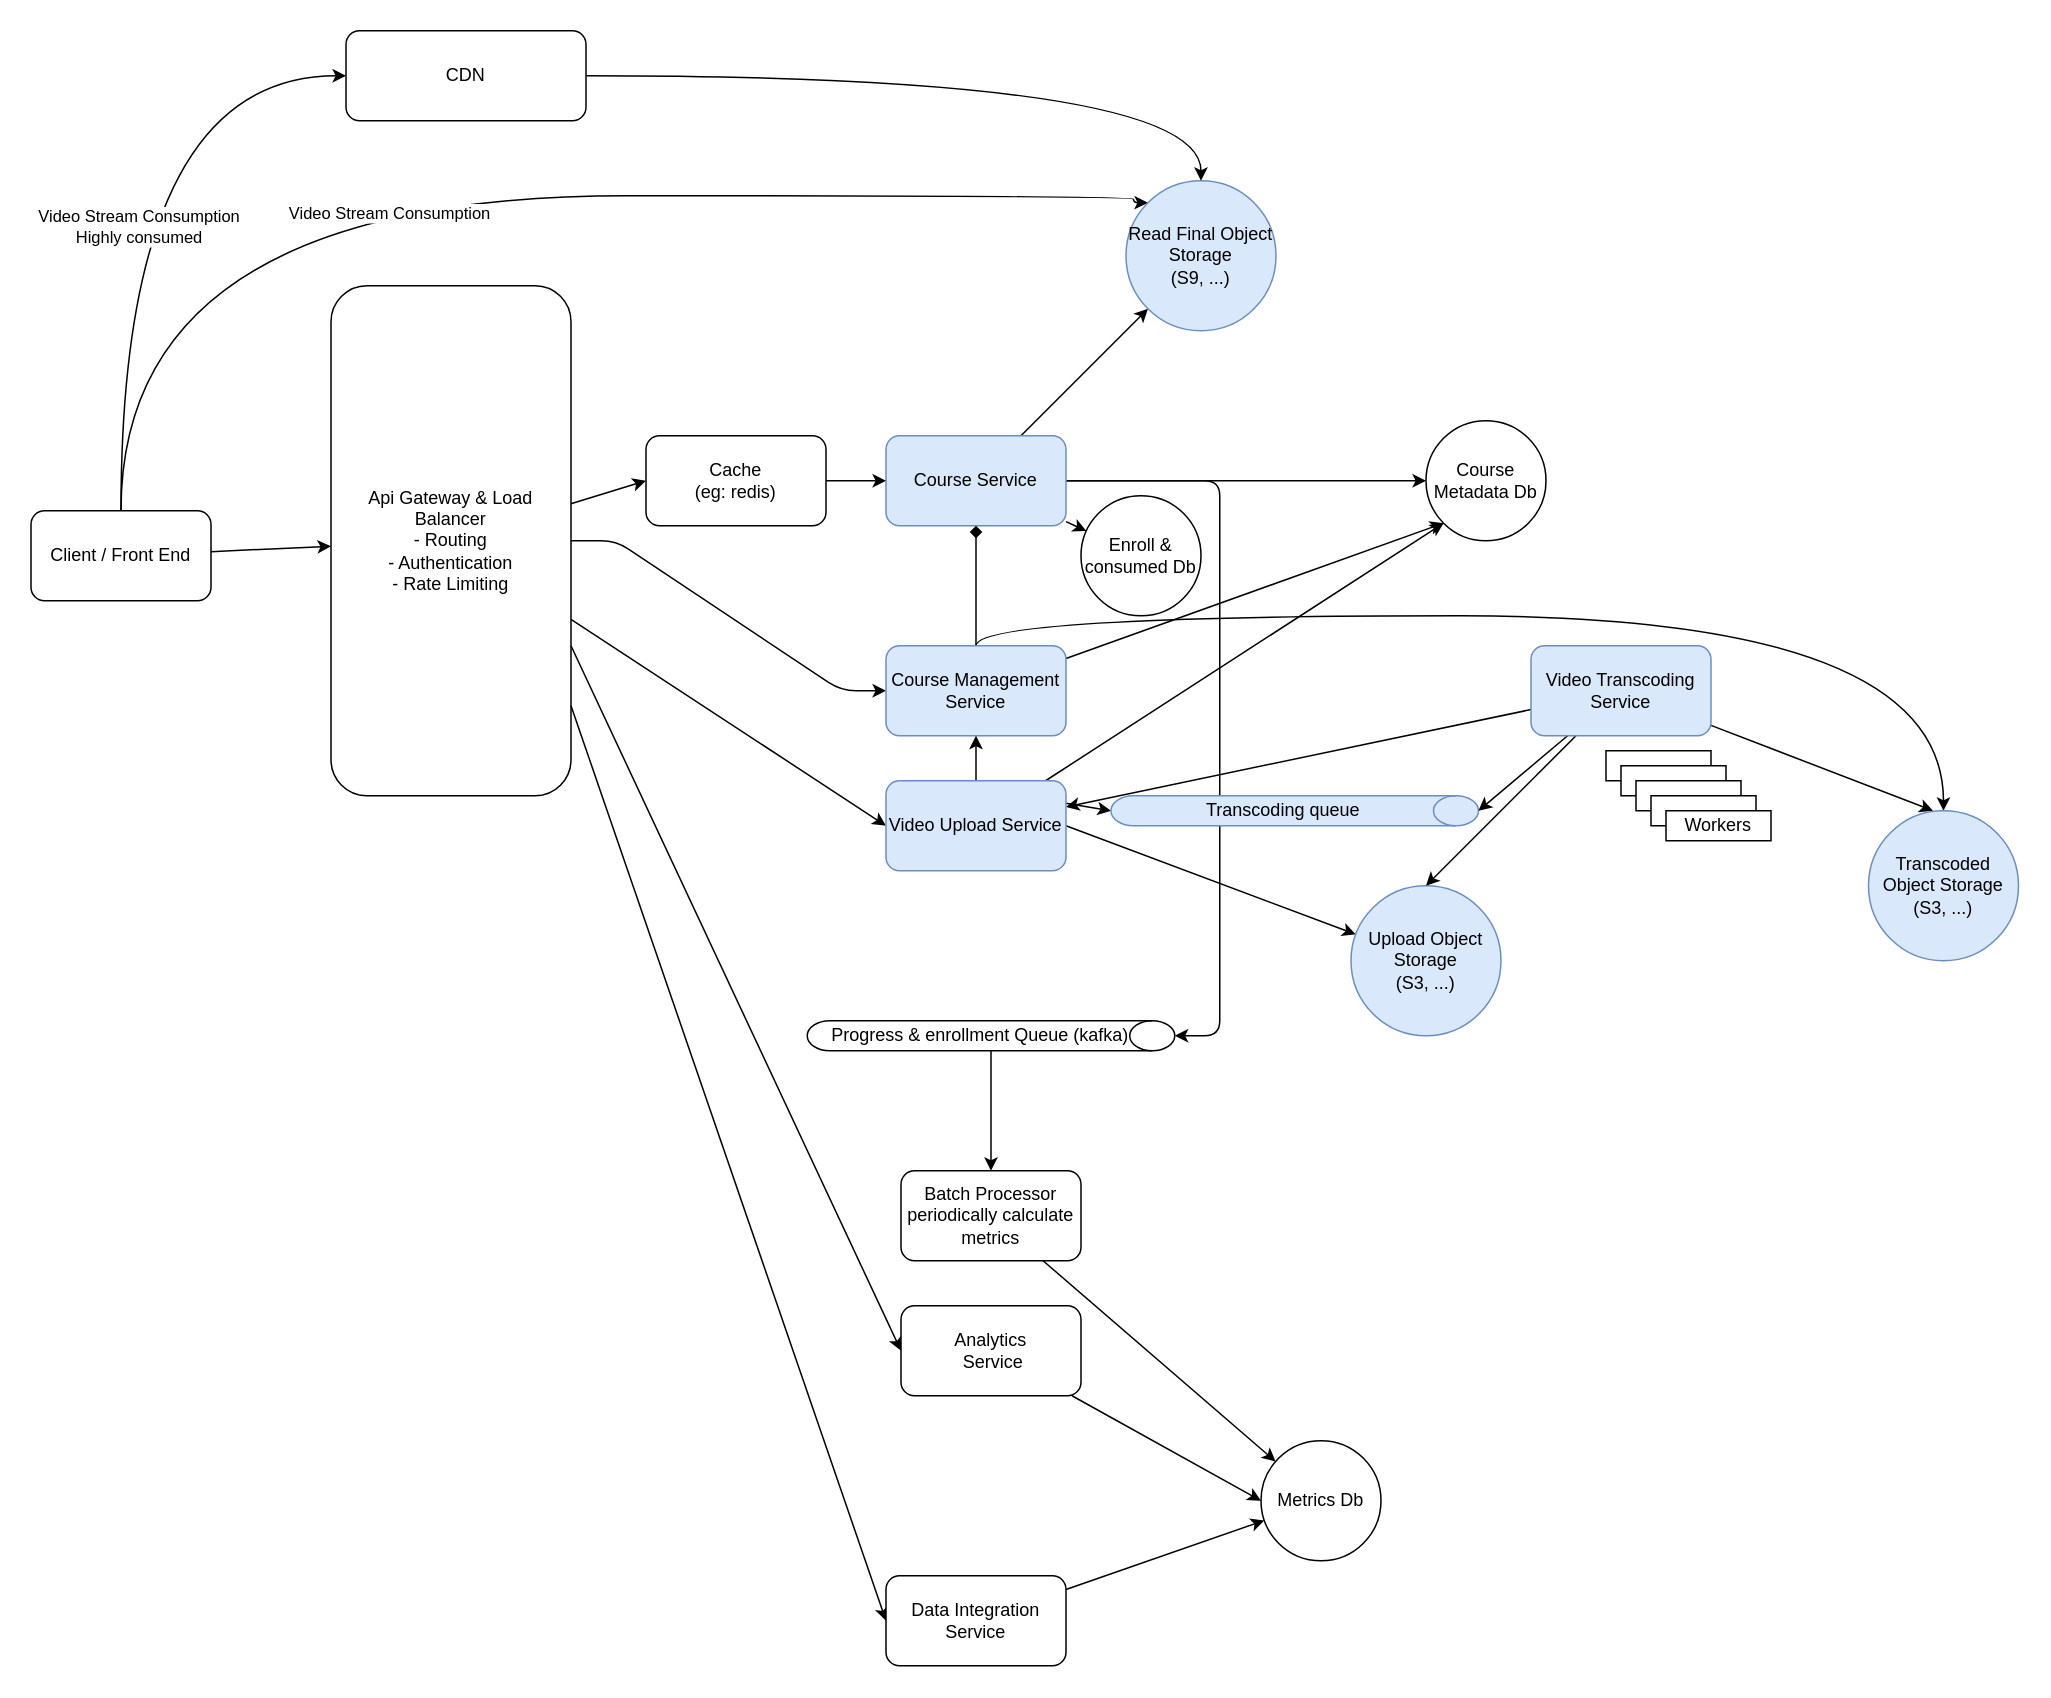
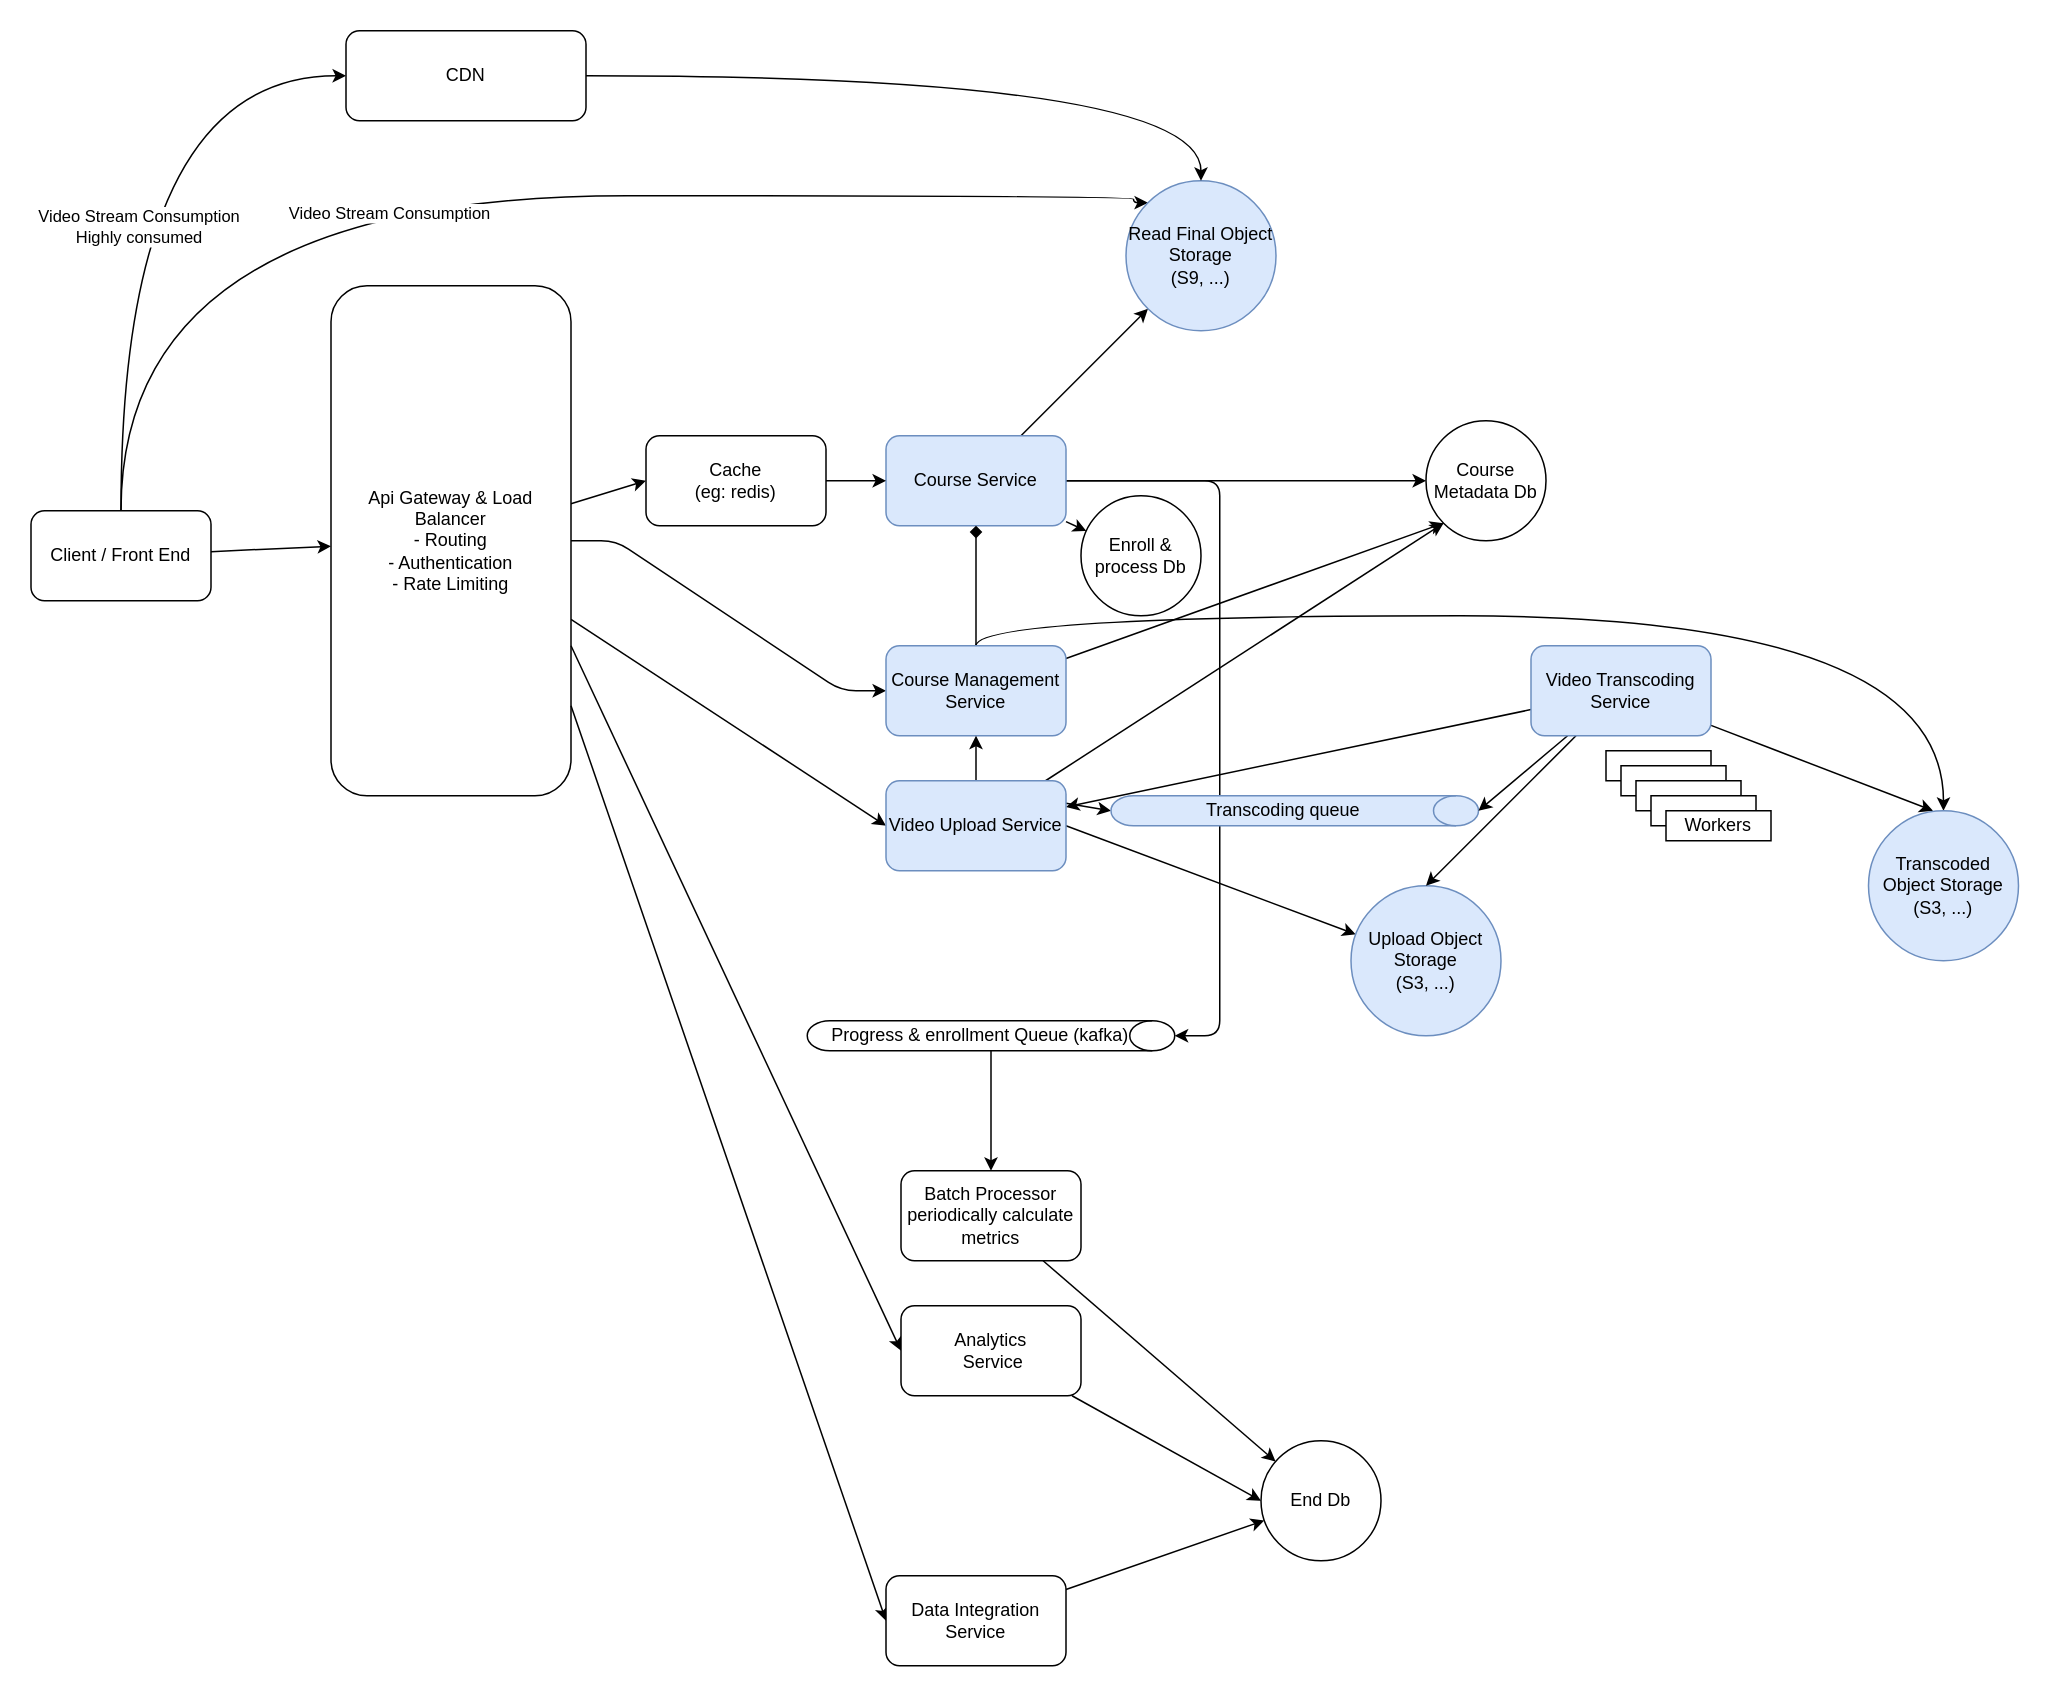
  <mxCell id="0" />
  <mxCell id="1" parent="0" />
  <mxCell id="2" style="edgeStyle=none;html=1;" edge="1" parent="1" source="5" target="9"><mxGeometry relative="1" as="geometry" /></mxCell>
  <mxCell id="3" style="edgeStyle=orthogonalEdgeStyle;html=1;entryX=0;entryY=0;entryDx=0;entryDy=0;curved=1;" edge="1" parent="1" source="5" target="15"><mxGeometry relative="1" as="geometry"><Array as="points"><mxPoint x="80" y="130" /><mxPoint x="755" y="130" /></Array></mxGeometry></mxCell>
  <mxCell id="4" value="Video Stream Consumption" style="edgeLabel;html=1;align=center;verticalAlign=middle;resizable=0;points=[];" vertex="1" connectable="0" parent="3"><mxGeometry x="-0.138" y="-11" relative="1" as="geometry"><mxPoint as="offset" /></mxGeometry></mxCell>
  <mxCell id="5" value="Client / Front End" style="rounded=1;whiteSpace=wrap;html=1;" vertex="1" parent="1"><mxGeometry y="340" width="120" height="60" as="geometry" x="20" /></mxCell>
  <mxCell id="6" style="edgeStyle=none;html=1;entryX=0;entryY=0.5;entryDx=0;entryDy=0;" edge="1" parent="1" source="9" target="23"><mxGeometry relative="1" as="geometry" /></mxCell>
  <mxCell id="7" style="edgeStyle=entityRelationEdgeStyle;html=1;" edge="1" parent="1" source="9" target="40"><mxGeometry relative="1" as="geometry" /></mxCell>
  <mxCell id="8" style="edgeStyle=none;html=1;entryX=0;entryY=0.5;entryDx=0;entryDy=0;" edge="1" parent="1" source="9" target="56"><mxGeometry relative="1" as="geometry" /></mxCell>
  <mxCell id="9" value="Api Gateway &amp;amp; Load Balancer&lt;br&gt;- Routing&lt;br&gt;- Authentication&lt;br&gt;- Rate Limiting" style="rounded=1;whiteSpace=wrap;html=1;" vertex="1" parent="1"><mxGeometry x="220" y="190" width="160" height="340" as="geometry" /></mxCell>
  <mxCell id="10" style="edgeStyle=none;html=1;" edge="1" parent="1" source="14" target="15"><mxGeometry relative="1" as="geometry" /></mxCell>
  <mxCell id="11" style="edgeStyle=none;html=1;" edge="1" parent="1" source="14" target="16"><mxGeometry relative="1" as="geometry" /></mxCell>
  <mxCell id="12" style="edgeStyle=none;html=1;" edge="1" parent="1" source="14" target="17"><mxGeometry relative="1" as="geometry" /></mxCell>
  <mxCell id="13" style="edgeStyle=entityRelationEdgeStyle;html=1;" edge="1" parent="1" source="14" target="32"><mxGeometry relative="1" as="geometry" /></mxCell>
  <mxCell id="14" value="Course Service" style="rounded=1;whiteSpace=wrap;html=1;fillColor=#dae8fc;strokeColor=#6c8ebf;" vertex="1" parent="1"><mxGeometry x="590" y="290" width="120" height="60" as="geometry" /></mxCell>
  <mxCell id="15" value="Read Final Object Storage&lt;br&gt;(S9, ...)" style="ellipse;whiteSpace=wrap;html=1;aspect=fixed;fillColor=#dae8fc;strokeColor=#6c8ebf;" vertex="1" parent="1"><mxGeometry x="750" y="120" width="100" height="100" as="geometry" /></mxCell>
  <mxCell id="16" value="Course Metadata Db" style="ellipse;whiteSpace=wrap;html=1;aspect=fixed;" vertex="1" parent="1"><mxGeometry x="950" y="280" width="80" height="80" as="geometry" /></mxCell>
- <mxCell id="17" value="Enroll &amp;amp; consumed Db" style="ellipse;whiteSpace=wrap;html=1;aspect=fixed;" vertex="1" parent="1"><mxGeometry x="720" y="330" width="80" height="80" as="geometry" /></mxCell>
+ <mxCell id="17" value="Enroll &amp;amp; process Db" style="ellipse;whiteSpace=wrap;html=1;aspect=fixed;" vertex="1" parent="1"><mxGeometry x="720" y="330" width="80" height="80" as="geometry" /></mxCell>
  <mxCell id="18" style="edgeStyle=orthogonalEdgeStyle;html=1;curved=1;exitX=0.5;exitY=0;exitDx=0;exitDy=0;entryX=0;entryY=0.5;entryDx=0;entryDy=0;" edge="1" parent="1" source="5" target="21"><mxGeometry relative="1" as="geometry"><mxPoint x="90" y="350" as="sourcePoint" /><mxPoint x="540" y="110" as="targetPoint" /></mxGeometry></mxCell>
  <mxCell id="19" value="Video Stream Consumption&lt;br&gt;Highly consumed" style="edgeLabel;html=1;align=center;verticalAlign=middle;resizable=0;points=[];" vertex="1" connectable="0" parent="18"><mxGeometry x="-0.138" y="-11" relative="1" as="geometry"><mxPoint as="offset" /></mxGeometry></mxCell>
  <mxCell id="20" style="edgeStyle=orthogonalEdgeStyle;html=1;entryX=0.5;entryY=0;entryDx=0;entryDy=0;curved=1;" edge="1" parent="1" source="21" target="15"><mxGeometry relative="1" as="geometry" /></mxCell>
  <mxCell id="21" value="CDN" style="rounded=1;whiteSpace=wrap;html=1;" vertex="1" parent="1"><mxGeometry x="230" y="20" width="160" height="60" as="geometry" /></mxCell>
  <mxCell id="22" style="html=1;" edge="1" parent="1" source="23" target="14"><mxGeometry relative="1" as="geometry" /></mxCell>
  <mxCell id="23" value="Cache&lt;br&gt;(eg: redis)" style="rounded=1;whiteSpace=wrap;html=1;" vertex="1" parent="1"><mxGeometry x="430" y="290" width="120" height="60" as="geometry" /></mxCell>
  <mxCell id="24" style="edgeStyle=none;html=1;entryX=0;entryY=0.5;entryDx=0;entryDy=0;" edge="1" parent="1" target="27"><mxGeometry relative="1" as="geometry"><mxPoint x="380" y="430" as="sourcePoint" /></mxGeometry></mxCell>
  <mxCell id="25" style="edgeStyle=none;html=1;entryX=0;entryY=0.5;entryDx=0;entryDy=0;" edge="1" parent="1" target="29"><mxGeometry relative="1" as="geometry"><mxPoint x="380" y="470" as="sourcePoint" /></mxGeometry></mxCell>
  <mxCell id="26" style="edgeStyle=none;html=1;entryX=0;entryY=0.5;entryDx=0;entryDy=0;" edge="1" parent="1" source="27" target="30"><mxGeometry relative="1" as="geometry" /></mxCell>
  <mxCell id="27" value="Analytics&lt;br&gt;&amp;nbsp;Service" style="rounded=1;whiteSpace=wrap;html=1;" vertex="1" parent="1"><mxGeometry x="600" y="870" width="120" height="60" as="geometry" /></mxCell>
  <mxCell id="28" style="edgeStyle=none;html=1;" edge="1" parent="1" source="29" target="30"><mxGeometry relative="1" as="geometry" /></mxCell>
  <mxCell id="29" value="Data Integration Service" style="rounded=1;whiteSpace=wrap;html=1;" vertex="1" parent="1"><mxGeometry x="590" y="1050" width="120" height="60" as="geometry" /></mxCell>
- <mxCell id="30" value="Metrics Db" style="ellipse;whiteSpace=wrap;html=1;aspect=fixed;" vertex="1" parent="1"><mxGeometry x="840" y="960" width="80" height="80" as="geometry" /></mxCell>
+ <mxCell id="30" value="End Db" style="ellipse;whiteSpace=wrap;html=1;aspect=fixed;" vertex="1" parent="1"><mxGeometry x="840" y="960" width="80" height="80" as="geometry" /></mxCell>
  <mxCell id="31" style="edgeStyle=none;html=1;" edge="1" parent="1" source="32" target="34"><mxGeometry relative="1" as="geometry" /></mxCell>
  <mxCell id="32" value="Progress &amp;amp; enrollment Queue (kafka)" style="shape=cylinder3;whiteSpace=wrap;html=1;boundedLbl=1;backgroundOutline=1;size=15;rotation=0;direction=south;" vertex="1" parent="1"><mxGeometry x="537.5" y="680" width="245" height="20" as="geometry" /></mxCell>
  <mxCell id="33" style="edgeStyle=none;html=1;" edge="1" parent="1" source="34" target="30"><mxGeometry relative="1" as="geometry" /></mxCell>
  <mxCell id="34" value="Batch Processor periodically calculate metrics" style="rounded=1;whiteSpace=wrap;html=1;" vertex="1" parent="1"><mxGeometry x="600" y="780" width="120" height="60" as="geometry" /></mxCell>
  <mxCell id="35" style="html=1;endArrow=diamond;" edge="1" parent="1" source="40" target="14"><mxGeometry relative="1" as="geometry" /></mxCell>
  <mxCell id="36" style="edgeStyle=none;html=1;exitX=1;exitY=0.5;exitDx=0;exitDy=0;" edge="1" parent="1" source="56" target="41"><mxGeometry relative="1" as="geometry" /></mxCell>
  <mxCell id="37" style="edgeStyle=none;html=1;entryX=0.5;entryY=1;entryDx=0;entryDy=0;entryPerimeter=0;exitX=1;exitY=0.25;exitDx=0;exitDy=0;" edge="1" parent="1" source="56" target="42"><mxGeometry relative="1" as="geometry" /></mxCell>
  <mxCell id="38" style="edgeStyle=none;html=1;entryX=0;entryY=1;entryDx=0;entryDy=0;" edge="1" parent="1" source="40" target="16"><mxGeometry relative="1" as="geometry"><mxPoint x="1010" y="370" as="targetPoint" /></mxGeometry></mxCell>
  <mxCell id="39" style="edgeStyle=orthogonalEdgeStyle;html=1;curved=1;" edge="1" parent="1" source="40" target="54"><mxGeometry relative="1" as="geometry"><Array as="points"><mxPoint x="650" y="410" /><mxPoint x="1295" y="410" /></Array></mxGeometry></mxCell>
  <mxCell id="40" value="Course Management Service" style="rounded=1;whiteSpace=wrap;html=1;fillColor=#dae8fc;strokeColor=#6c8ebf;" vertex="1" parent="1"><mxGeometry x="590" y="430" width="120" height="60" as="geometry" /></mxCell>
  <mxCell id="41" value="Upload Object Storage&lt;br&gt;(S3, ...)" style="ellipse;whiteSpace=wrap;html=1;aspect=fixed;fillColor=#dae8fc;strokeColor=#6c8ebf;" vertex="1" parent="1"><mxGeometry x="900" y="590" width="100" height="100" as="geometry" /></mxCell>
  <mxCell id="42" value="Transcoding queue" style="shape=cylinder3;whiteSpace=wrap;html=1;boundedLbl=1;backgroundOutline=1;size=15;rotation=0;direction=south;fillColor=#dae8fc;strokeColor=#6c8ebf;" vertex="1" parent="1"><mxGeometry x="740" y="530" width="245" height="20" as="geometry" /></mxCell>
  <mxCell id="43" style="edgeStyle=none;html=1;entryX=0.5;entryY=0;entryDx=0;entryDy=0;entryPerimeter=0;" edge="1" parent="1" source="48" target="42"><mxGeometry relative="1" as="geometry" /></mxCell>
  <mxCell id="44" style="edgeStyle=none;html=1;entryX=0.5;entryY=0;entryDx=0;entryDy=0;" edge="1" parent="1" source="48" target="41"><mxGeometry relative="1" as="geometry" /></mxCell>
  <mxCell id="45" style="edgeStyle=none;html=1;entryX=0.43;entryY=0;entryDx=0;entryDy=0;entryPerimeter=0;" edge="1" parent="1" source="48" target="54"><mxGeometry relative="1" as="geometry" /></mxCell>
  <mxCell id="46" style="edgeStyle=none;html=1;entryX=0.5;entryY=1;entryDx=0;entryDy=0;exitX=0.5;exitY=0;exitDx=0;exitDy=0;" edge="1" parent="1" source="56" target="40"><mxGeometry relative="1" as="geometry" /></mxCell>
  <mxCell id="47" style="html=1;" edge="1" parent="1" source="48" target="56"><mxGeometry relative="1" as="geometry" /></mxCell>
  <mxCell id="48" value="Video Transcoding Service" style="rounded=1;whiteSpace=wrap;html=1;fillColor=#dae8fc;strokeColor=#6c8ebf;" vertex="1" parent="1"><mxGeometry x="1020" y="430" width="120" height="60" as="geometry" /></mxCell>
  <mxCell id="49" value="" style="rounded=0;whiteSpace=wrap;html=1;" vertex="1" parent="1"><mxGeometry x="1070" y="500" width="70" height="20" as="geometry" /></mxCell>
  <mxCell id="50" value="" style="rounded=0;whiteSpace=wrap;html=1;" vertex="1" parent="1"><mxGeometry x="1080" y="510" width="70" height="20" as="geometry" /></mxCell>
  <mxCell id="51" value="" style="rounded=0;whiteSpace=wrap;html=1;" vertex="1" parent="1"><mxGeometry x="1090" y="520" width="70" height="20" as="geometry" /></mxCell>
  <mxCell id="52" value="" style="rounded=0;whiteSpace=wrap;html=1;" vertex="1" parent="1"><mxGeometry x="1100" y="530" width="70" height="20" as="geometry" /></mxCell>
  <mxCell id="53" value="Workers" style="rounded=0;whiteSpace=wrap;html=1;" vertex="1" parent="1"><mxGeometry x="1110" y="540" width="70" height="20" as="geometry" /></mxCell>
  <mxCell id="54" value="Transcoded Object Storage&lt;br&gt;(S3, ...)" style="ellipse;whiteSpace=wrap;html=1;aspect=fixed;fillColor=#dae8fc;strokeColor=#6c8ebf;" vertex="1" parent="1"><mxGeometry x="1245" y="540" width="100" height="100" as="geometry" /></mxCell>
  <mxCell id="55" style="edgeStyle=none;html=1;entryX=0;entryY=1;entryDx=0;entryDy=0;" edge="1" parent="1" source="56" target="16"><mxGeometry relative="1" as="geometry" /></mxCell>
  <mxCell id="56" value="Video Upload Service" style="rounded=1;whiteSpace=wrap;html=1;fillColor=#dae8fc;strokeColor=#6c8ebf;" vertex="1" parent="1"><mxGeometry x="590" y="520" width="120" height="60" as="geometry" /></mxCell>
